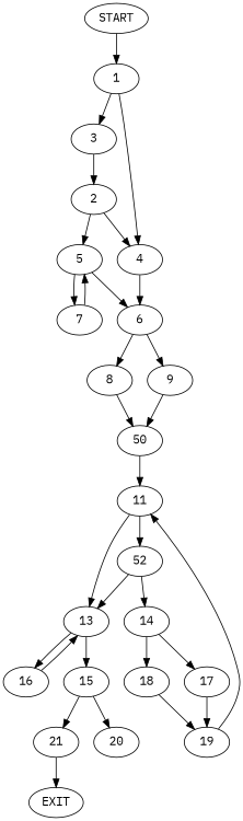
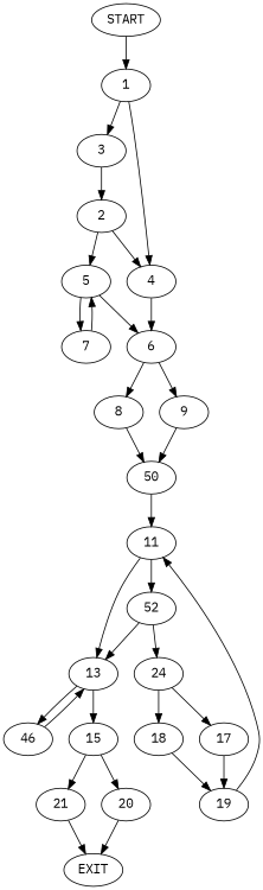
  digraph {
    fontname="IBM Plex Mono"
    node [fontname="IBM Plex Mono"]
    edge [fontname="IBM Plex Mono"]
    n1 [label=START]
    1
    3
    4
    n5 [label=EXIT]
    2
    5
    6
    7
    8
    9
    n12 [label=50]
    11
    n14 [label=52]
    13
-   14
+   14 [label=24]
    15
-   16
+   16 [label=46]
    17
    18
    20
    21
    19
    n1 -> 1
    1 -> 3
    1 -> 4
    3 -> 2
    4 -> 6
    2 -> 4
    2 -> 5
    5 -> 6
    5 -> 7
    6 -> 8
    6 -> 9
    7 -> 5
    8 -> n12
    9 -> n12
    n12 -> 11
    11 -> n14
    11 -> 13
    n14 -> 13
    n14 -> 14
    13 -> 15
    13 -> 16
    14 -> 17
    14 -> 18
    15 -> 20
    15 -> 21
    16 -> 13
    17 -> 19
    18 -> 19
+   20 -> n5
    21 -> n5
    19 -> 11
  }
